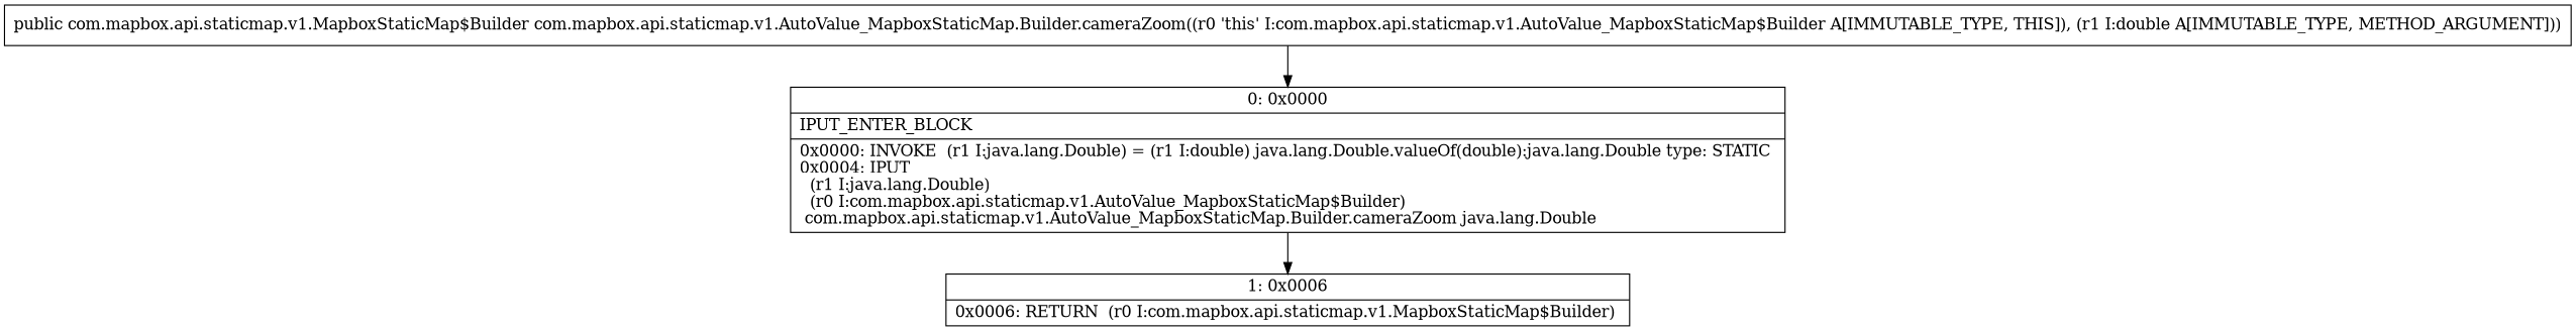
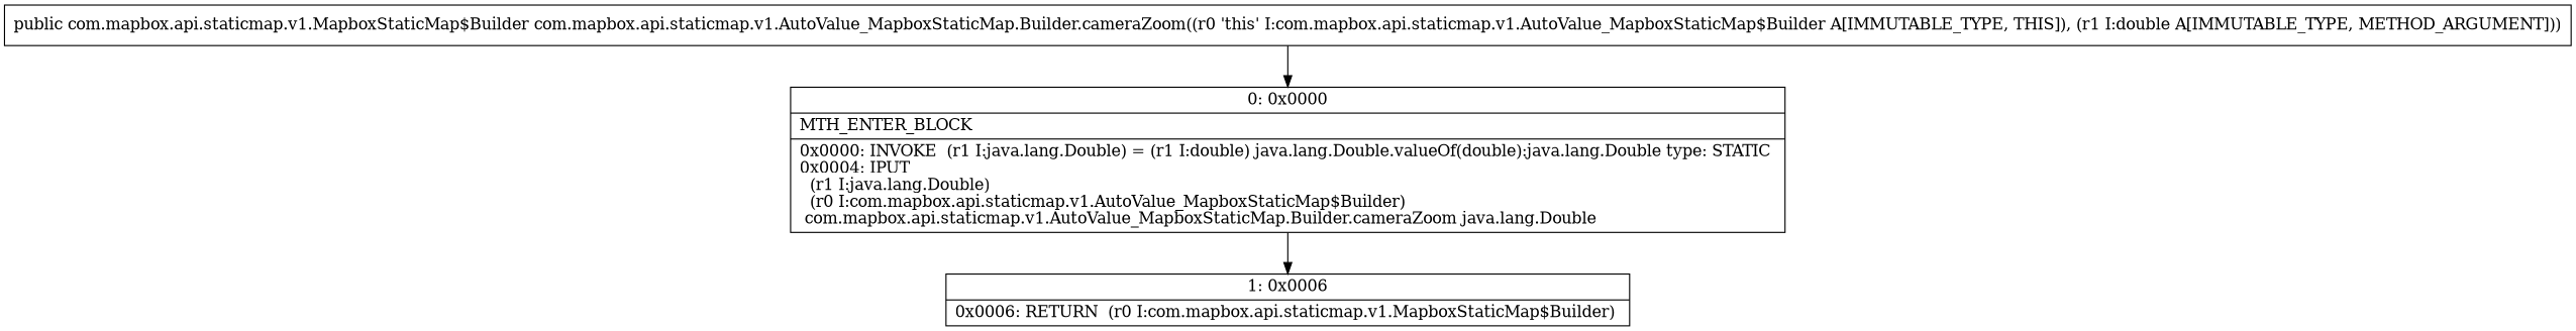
  digraph {
    node [shape=record]
-   n1 [label="{0\:\ 0x0000|IPUT_ENTER_BLOCK\l|0x0000: INVOKE  (r1 I:java.lang.Double) = (r1 I:double) java.lang.Double.valueOf(double):java.lang.Double type: STATIC \l0x0004: IPUT  \l  (r1 I:java.lang.Double)\l  (r0 I:com.mapbox.api.staticmap.v1.AutoValue_MapboxStaticMap$Builder)\l com.mapbox.api.staticmap.v1.AutoValue_MapboxStaticMap.Builder.cameraZoom java.lang.Double \l}"]
+   n1 [label="{0\:\ 0x0000|MTH_ENTER_BLOCK\l|0x0000: INVOKE  (r1 I:java.lang.Double) = (r1 I:double) java.lang.Double.valueOf(double):java.lang.Double type: STATIC \l0x0004: IPUT  \l  (r1 I:java.lang.Double)\l  (r0 I:com.mapbox.api.staticmap.v1.AutoValue_MapboxStaticMap$Builder)\l com.mapbox.api.staticmap.v1.AutoValue_MapboxStaticMap.Builder.cameraZoom java.lang.Double \l}"]
    n2 [label="{1\:\ 0x0006|0x0006: RETURN  (r0 I:com.mapbox.api.staticmap.v1.MapboxStaticMap$Builder) \l}"]
    n3 [label="{public com.mapbox.api.staticmap.v1.MapboxStaticMap$Builder com.mapbox.api.staticmap.v1.AutoValue_MapboxStaticMap.Builder.cameraZoom((r0 'this' I:com.mapbox.api.staticmap.v1.AutoValue_MapboxStaticMap$Builder A[IMMUTABLE_TYPE, THIS]), (r1 I:double A[IMMUTABLE_TYPE, METHOD_ARGUMENT])) }"]
    n1 -> n2
    n3 -> n1
  }
